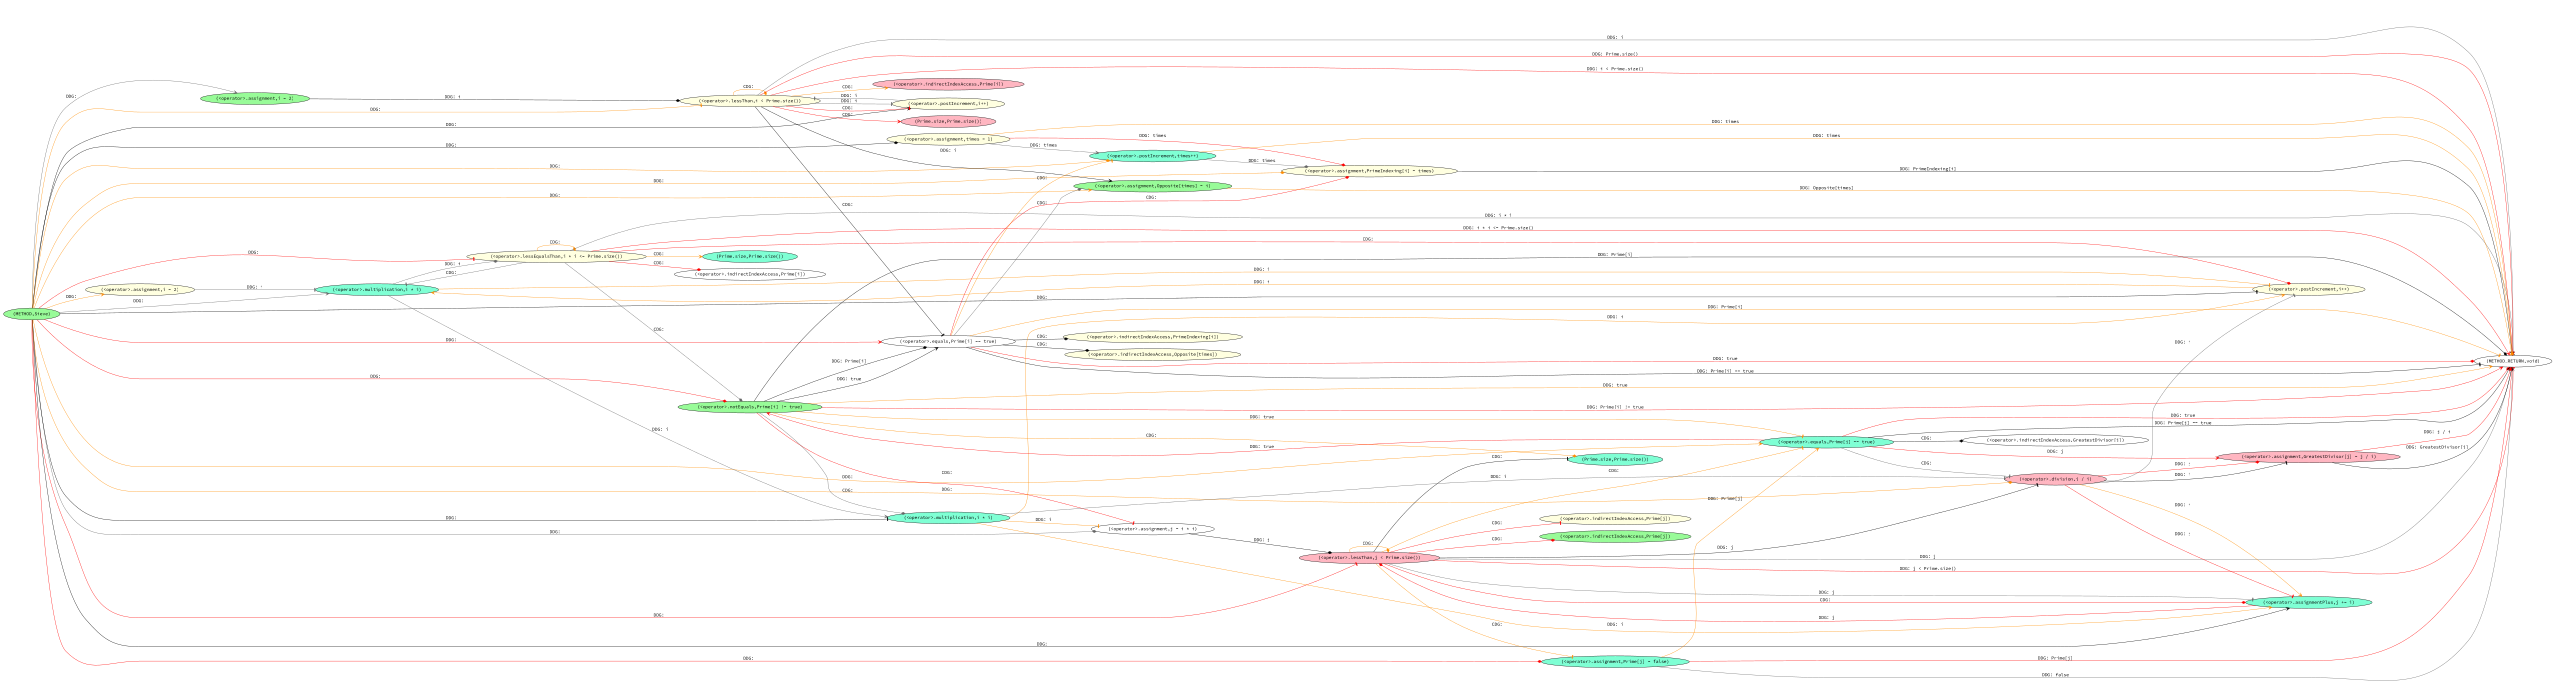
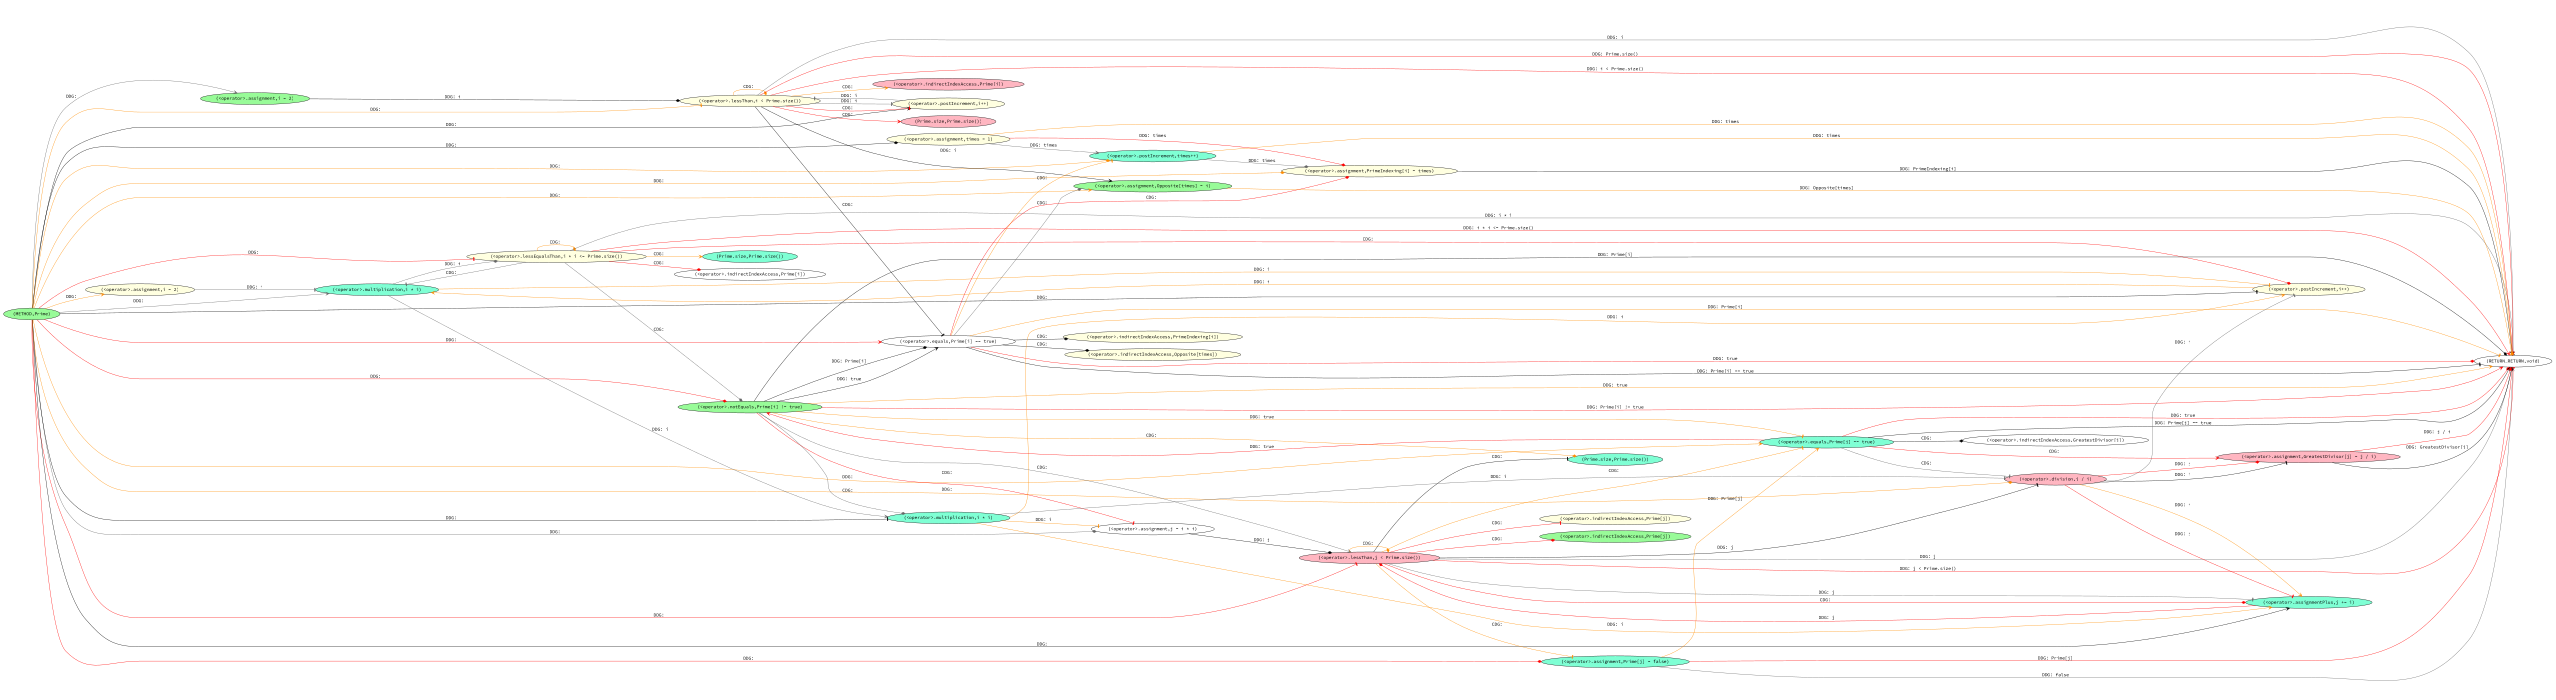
  digraph {
    fontname="Source Code Pro"
    rankdir=LR
    node [fillcolor=lightyellow fontname="Source Code Pro" style=filled]
    edge [arrowhead=diamond color=darkorange fontname="Source Code Pro"]
-   n1 [fillcolor=palegreen label="(METHOD,Sieve)"]
+   n1 [fillcolor=palegreen label="(METHOD,Prime)"]
    n2 [label="(<operator>.assignment,times = 1)"]
    n3 [label="(<operator>.assignment,i = 2)"]
    n4 [label="(<operator>.lessEqualsThan,i * i <= Prime.size())"]
    n5 [label="(<operator>.postIncrement,i++)"]
    n6 [fillcolor=palegreen label="(<operator>.assignment,i = 2)"]
    n7 [label="(<operator>.lessThan,i < Prime.size())"]
    n8 [label="(<operator>.postIncrement,i++)"]
    n9 [fillcolor=aquamarine label="(<operator>.multiplication,i * i)"]
    n10 [fillcolor=palegreen label="(<operator>.notEquals,Prime[i] != true)"]
    n11 [fillcolor=white label="(<operator>.assignment,j = i * i)"]
    n12 [fillcolor=lightpink label="(<operator>.lessThan,j < Prime.size())"]
    n13 [fillcolor=aquamarine label="(<operator>.assignmentPlus,j += i)"]
    n14 [fillcolor=white label="(<operator>.equals,Prime[i] == true)"]
    n15 [fillcolor=aquamarine label="(<operator>.assignment,Prime[j] = false)"]
    n16 [label="(<operator>.assignment,PrimeIndexing[i] = times)"]
    n17 [fillcolor=palegreen label="(<operator>.assignment,Opposite[times] = i)"]
    n18 [fillcolor=aquamarine label="(<operator>.postIncrement,times++)"]
    n19 [fillcolor=aquamarine label="(<operator>.multiplication,i * i)"]
    n20 [fillcolor=aquamarine label="(<operator>.equals,Prime[j] == true)"]
    n21 [fillcolor=lightpink label="(<operator>.division,j / i)"]
-   n22 [fillcolor=white label="(METHOD_RETURN,void)"]
+   n22 [fillcolor=white label="(RETURN_RETURN,void)"]
    n23 [fillcolor=aquamarine label="(Prime.size,Prime.size())"]
    n24 [fillcolor=white label="(<operator>.indirectIndexAccess,Prime[i])"]
    n25 [fillcolor=lightpink label="(Prime.size,Prime.size())"]
    n26 [fillcolor=lightpink label="(<operator>.indirectIndexAccess,Prime[i])"]
    n27 [fillcolor=aquamarine label="(Prime.size,Prime.size())"]
    n28 [label="(<operator>.indirectIndexAccess,Prime[j])"]
    n29 [fillcolor=palegreen label="(<operator>.indirectIndexAccess,Prime[j])"]
    n30 [label="(<operator>.indirectIndexAccess,PrimeIndexing[i])"]
    n31 [label="(<operator>.indirectIndexAccess,Opposite[times])"]
    n32 [fillcolor=lightpink label="(<operator>.assignment,GreatestDivisor[j] = j / i)"]
    n33 [fillcolor=white label="(<operator>.indirectIndexAccess,GreatestDivisor[j])"]
    n1 -> n2 [color=black label="DDG: "]
    n1 -> n3 [arrowhead=vee label="DDG: "]
    n1 -> n4 [arrowhead=tee color=red label="DDG: "]
    n1 -> n5 [arrowhead=tee color=black label="DDG: "]
    n1 -> n6 [arrowhead=vee color=gray40 label="DDG: "]
    n1 -> n7 [arrowhead=tee label="DDG: "]
    n1 -> n8 [arrowhead=vee color=black label="DDG: "]
    n1 -> n9 [arrowhead=vee color=gray40 label="DDG: "]
    n1 -> n10 [color=red label="DDG: "]
    n1 -> n11 [color=gray40 label="DDG: "]
    n1 -> n12 [arrowhead=tee color=red label="DDG: "]
    n1 -> n13 [arrowhead=vee color=black label="DDG: "]
    n1 -> n14 [arrowhead=vee color=red label="DDG: "]
    n1 -> n15 [color=red label="DDG: "]
    n1 -> n16 [label="DDG: "]
    n1 -> n17 [arrowhead=vee label="DDG: "]
    n1 -> n18 [label="DDG: "]
    n1 -> n19 [arrowhead=tee color=black label="DDG: "]
    n1 -> n20 [arrowhead=vee label="DDG: "]
    n1 -> n21 [label="DDG: "]
    n2 -> n16 [color=red label="DDG: times"]
    n2 -> n18 [arrowhead=vee color=gray40 label="DDG: times"]
    n2 -> n22 [arrowhead=vee label="DDG: times"]
    n3 -> n9 [arrowhead=tee color=gray40 label="DDG: i"]
    n4 -> n4 [label="CDG: "]
    n4 -> n5 [color=red label="CDG: "]
    n4 -> n9 [arrowhead=tee color=gray40 label="CDG: "]
    n4 -> n10 [color=gray40 label="CDG: "]
    n4 -> n22 [arrowhead=tee color=gray40 label="DDG: i * i"]
    n4 -> n22 [arrowhead=vee color=red label="DDG: i * i <= Prime.size()"]
    n4 -> n23 [arrowhead=vee label="CDG: "]
    n4 -> n24 [color=red label="CDG: "]
    n5 -> n9 [arrowhead=vee label="DDG: i"]
    n6 -> n7 [color=black label="DDG: i"]
    n7 -> n7 [label="CDG: "]
    n7 -> n8 [arrowhead=tee color=gray40 label="DDG: i"]
    n7 -> n8 [arrowhead=tee color=red label="CDG: "]
    n7 -> n14 [arrowhead=tee color=black label="CDG: "]
    n7 -> n17 [arrowhead=vee color=black label="DDG: i"]
    n7 -> n22 [arrowhead=vee color=gray40 label="DDG: i"]
    n7 -> n22 [arrowhead=vee color=red label="DDG: Prime.size()"]
    n7 -> n22 [arrowhead=vee color=red label="DDG: i < Prime.size()"]
    n7 -> n25 [arrowhead=vee color=red label="CDG: "]
    n7 -> n26 [arrowhead=vee label="CDG: "]
    n8 -> n7 [arrowhead=tee color=gray40 label="DDG: i"]
    n9 -> n4 [color=gray40 label="DDG: i"]
    n9 -> n5 [arrowhead=tee label="DDG: i"]
    n9 -> n19 [arrowhead=vee color=gray40 label="DDG: i"]
    n10 -> n11 [arrowhead=tee color=red label="CDG: "]
+   n10 -> n12 [arrowhead=vee color=gray40 label="CDG: "]
    n10 -> n14 [color=black label="DDG: Prime[i]"]
    n10 -> n14 [arrowhead=vee color=black label="DDG: true"]
    n10 -> n19 [color=gray40 label="CDG: "]
    n10 -> n20 [arrowhead=tee label="DDG: true"]
    n10 -> n22 [color=black label="DDG: Prime[i]"]
    n10 -> n22 [arrowhead=vee label="DDG: true"]
    n10 -> n22 [arrowhead=vee color=red label="DDG: Prime[i] != true"]
    n10 -> n27 [label="CDG: "]
    n11 -> n12 [color=black label="DDG: j"]
    n12 -> n12 [label="CDG: "]
    n12 -> n13 [arrowhead=tee color=gray40 label="DDG: j"]
    n12 -> n13 [color=red label="CDG: "]
    n12 -> n15 [arrowhead=tee label="CDG: "]
    n12 -> n20 [arrowhead=tee label="CDG: "]
    n12 -> n21 [arrowhead=tee color=black label="DDG: j"]
    n12 -> n22 [arrowhead=tee color=gray40 label="DDG: j"]
    n12 -> n22 [arrowhead=tee color=red label="DDG: j < Prime.size()"]
    n12 -> n27 [arrowhead=tee color=black label="CDG: "]
    n12 -> n28 [arrowhead=tee color=red label="CDG: "]
    n12 -> n29 [color=red label="CDG: "]
    n13 -> n12 [color=red label="DDG: j"]
    n14 -> n16 [color=red label="CDG: "]
    n14 -> n17 [color=gray40 label="CDG: "]
    n14 -> n18 [arrowhead=tee label="CDG: "]
    n14 -> n22 [arrowhead=tee label="DDG: Prime[i]"]
    n14 -> n22 [color=red label="DDG: true"]
    n14 -> n22 [arrowhead=tee color=black label="DDG: Prime[i] == true"]
    n14 -> n30 [color=black label="CDG: "]
    n14 -> n31 [color=black label="CDG: "]
    n15 -> n20 [arrowhead=vee label="DDG: Prime[j]"]
    n15 -> n22 [color=red label="DDG: Prime[j]"]
    n15 -> n22 [arrowhead=vee color=gray40 label="DDG: false"]
    n16 -> n22 [arrowhead=vee color=black label="DDG: PrimeIndexing[i]"]
    n17 -> n22 [arrowhead=tee label="DDG: Opposite[times]"]
    n18 -> n16 [color=gray40 label="DDG: times"]
    n18 -> n22 [label="DDG: times"]
    n19 -> n5 [arrowhead=vee label="DDG: i"]
    n19 -> n11 [arrowhead=tee label="DDG: i"]
    n19 -> n13 [arrowhead=vee label="DDG: i"]
    n19 -> n21 [arrowhead=tee color=gray40 label="DDG: i"]
    n20 -> n10 [arrowhead=vee color=red label="DDG: true"]
    n20 -> n21 [arrowhead=tee color=gray40 label="CDG: "]
    n20 -> n22 [color=red label="DDG: true"]
    n20 -> n22 [arrowhead=vee color=black label="DDG: Prime[j] == true"]
-   n20 -> n32 [arrowhead=vee color=red label="DDG: j"]
+   n20 -> n32 [arrowhead=vee color=red label="CDG: "]
    n20 -> n33 [color=black label="CDG: "]
    n21 -> n5 [arrowhead=tee color=gray40 label="DDG: i"]
    n21 -> n13 [arrowhead=vee label="DDG: i"]
    n21 -> n13 [arrowhead=tee color=red label="DDG: j"]
    n21 -> n32 [color=red label="DDG: j"]
    n21 -> n32 [arrowhead=tee color=black label="DDG: i"]
    n32 -> n22 [arrowhead=vee color=black label="DDG: GreatestDivisor[j]"]
    n32 -> n22 [color=red label="DDG: j / i"]
  }
